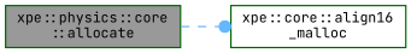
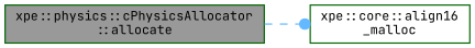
  digraph {
    rankdir=LR
    fontname="JetBrains Mono"
    node [color=darkgreen fontname="JetBrains Mono" fontsize=10 shape=box style=filled]
-   n1 [fillcolor=grey60 fontcolor=black height=0.2 label="xpe::physics::core\l::allocate" width=0.4]
+   n1 [fillcolor=grey60 fontcolor=black height=0.2 label="xpe::physics::cPhysicsAllocator\l::allocate" width=0.4]
    n2 [fillcolor=white height=0.2 label="xpe::core::align16\l_malloc" width=0.4]
    n1 -> n2 [color=steelblue1 fontname="JetBrains Mono" fontsize=10 labelfontname=Helvetica labelfontsize=10 style=dashed arrowhead=dot]
  }
